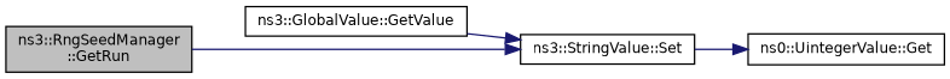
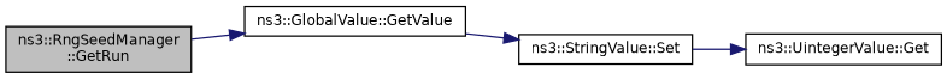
  digraph {
    rankdir=LR
    node [color=black fillcolor=white fontname=Helvetica fontsize=10 shape=record style=filled]
    edge [color=midnightblue fontname=Helvetica fontsize=10 labelfontname=Helvetica labelfontsize=10 style=solid]
    n1 [fillcolor=grey75 fontcolor=black height=0.2 label="ns3::RngSeedManager\l::GetRun" width=0.4]
    n2 [height=0.2 label="ns3::GlobalValue::GetValue" width=0.4]
-   n3 [height=0.2 label="ns0::UintegerValue::Get" width=0.4]
+   n3 [height=0.2 label="ns3::UintegerValue::Get" width=0.4]
    n4 [height=0.2 label="ns3::StringValue::Set" width=0.4]
-   n1 -> n4
+   n1 -> n2
    n2 -> n4
    n4 -> n3
  }
